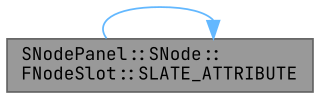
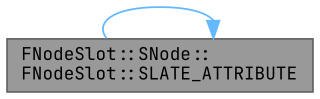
  digraph {
    rankdir=LR
    fontname="JetBrains Mono"
-   n1 [color=gray40 fillcolor=grey60 fontcolor=black fontname="JetBrains Mono" fontsize=10 height=0.2 label="SNodePanel::SNode::\lFNodeSlot::SLATE_ATTRIBUTE" shape=box style=filled width=0.4]
+   n1 [color=gray40 fillcolor=grey60 fontcolor=black fontname="JetBrains Mono" fontsize=10 height=0.2 label="FNodeSlot::SNode::\lFNodeSlot::SLATE_ATTRIBUTE" shape=box style=filled width=0.4]
    n1 -> n1 [color=steelblue1 fontname="JetBrains Mono" fontsize=10 labelfontname=Helvetica labelfontsize=10 style=solid]
  }
